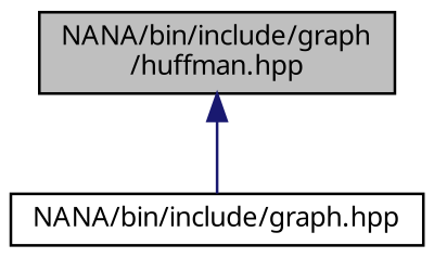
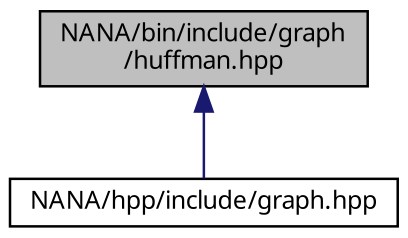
  digraph {
    fontname="Noto Sans"
    node [color=black fontname="Noto Sans" fontsize=10 shape=record style=filled]
    n1 [fillcolor=grey75 fontcolor=black height=0.2 label="NANA/bin/include/graph\l/huffman.hpp" width=0.4]
-   n2 [fillcolor=white height=0.2 label="NANA/bin/include/graph.hpp" width=0.4]
+   n2 [fillcolor=white height=0.2 label="NANA/hpp/include/graph.hpp" width=0.4]
    n1 -> n2 [color=midnightblue dir=back fontname="Noto Sans" fontsize=10 labelfontname=Helvetica labelfontsize=10 style=solid]
  }
